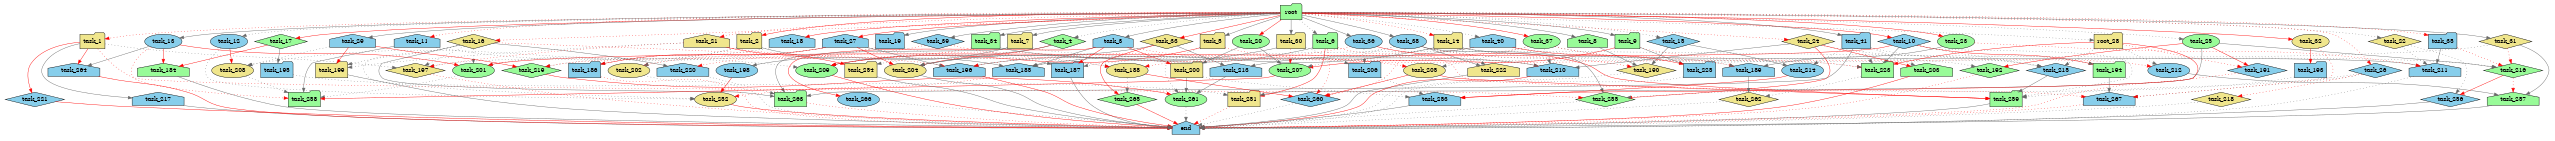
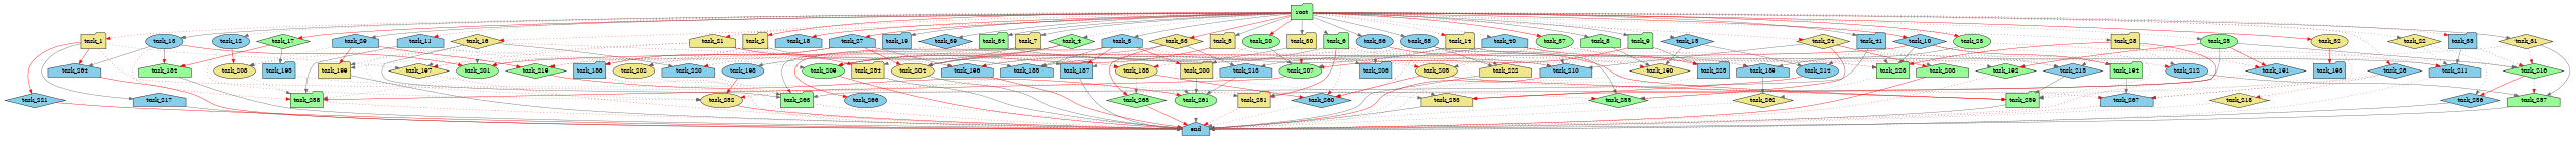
  digraph {
    node [fillcolor=skyblue shape=folder style=filled]
    edge [color=gray40 style=solid]
    root [fillcolor=palegreen]
    task_1 [fillcolor=khaki]
    task_2 [fillcolor=khaki]
    task_3 [shape=house]
    task_4 [fillcolor=palegreen shape=diamond]
    task_5 [fillcolor=khaki]
    task_6 [fillcolor=palegreen]
    task_7 [fillcolor=khaki]
    task_8 [fillcolor=palegreen shape=house]
    task_9 [fillcolor=palegreen]
    task_10 [shape=diamond]
    task_11 [shape=house]
    task_12 [shape=ellipse]
    task_13 [shape=ellipse]
    task_14 [fillcolor=khaki]
    task_15 [shape=diamond]
    task_16 [fillcolor=khaki shape=diamond]
    task_17 [fillcolor=palegreen shape=diamond]
    task_18 [shape=house]
    task_19
    task_20 [fillcolor=palegreen shape=ellipse]
    task_21 [fillcolor=khaki shape=house]
    task_22 [fillcolor=khaki shape=diamond]
    task_23 [fillcolor=palegreen shape=ellipse]
    task_24 [fillcolor=khaki shape=diamond]
    task_25 [fillcolor=palegreen shape=ellipse]
    task_26 [shape=diamond]
    task_27 [shape=house]
-   task_28 [fillcolor=khaki label=root_28]
+   task_28 [fillcolor=khaki]
    task_29 [shape=house]
    task_30 [fillcolor=khaki]
    task_31 [fillcolor=khaki shape=diamond]
    task_32 [fillcolor=khaki shape=ellipse]
    task_33 [fillcolor=khaki shape=diamond]
    task_34 [fillcolor=palegreen]
    task_35
    task_36 [shape=ellipse]
    task_37 [fillcolor=palegreen shape=ellipse]
    task_38 [shape=ellipse]
    task_39 [shape=diamond]
    task_40 [shape=house]
    task_41
    task_197 [fillcolor=khaki shape=diamond]
    task_217 [shape=house]
    task_221 [shape=diamond]
    task_255 [fillcolor=palegreen shape=diamond]
    task_264 [shape=house]
    task_185 [shape=house]
    task_201 [fillcolor=palegreen shape=ellipse]
    task_219 [fillcolor=palegreen shape=diamond]
    task_187
    task_200 [fillcolor=khaki]
    task_205 [fillcolor=khaki shape=ellipse]
    task_266 [shape=ellipse]
    task_204 [fillcolor=khaki shape=ellipse]
    task_209 [fillcolor=palegreen shape=ellipse]
    task_223 [fillcolor=palegreen]
    task_261 [fillcolor=palegreen shape=ellipse]
    task_196 [shape=house]
    task_251 [fillcolor=khaki]
    task_260 [shape=diamond]
    task_267 [shape=house]
    task_198 [shape=ellipse]
    task_263 [fillcolor=palegreen]
    task_190 [fillcolor=khaki shape=diamond]
    task_207 [fillcolor=palegreen shape=ellipse]
    task_212 [shape=ellipse]
    task_225
    task_194 [fillcolor=palegreen]
    task_215 [shape=diamond]
    task_259 [fillcolor=palegreen]
    task_258 [fillcolor=palegreen]
    task_208 [fillcolor=khaki shape=ellipse]
    task_252 [fillcolor=khaki shape=ellipse]
    task_184 [fillcolor=palegreen shape=house]
    task_192 [fillcolor=palegreen shape=diamond]
    task_211 [shape=house]
    task_222 [fillcolor=khaki shape=house]
    task_254 [fillcolor=khaki]
    task_214 [shape=ellipse]
    task_199 [fillcolor=khaki]
    task_220 [shape=house]
    task_195
    task_186
    task_188 [fillcolor=khaki shape=ellipse]
    task_202 [fillcolor=khaki shape=ellipse]
    task_210 [shape=house]
    task_256 [shape=diamond]
    task_189 [shape=house]
    task_203 [fillcolor=palegreen shape=house]
    task_191 [shape=diamond]
    task_216 [fillcolor=palegreen shape=diamond]
    task_218 [fillcolor=khaki shape=diamond]
-   task_253 [shape=house]
+   task_253 [fillcolor=khaki shape=house]
    task_206
    task_257 [fillcolor=palegreen shape=house]
    task_193
    task_213 [shape=house]
    task_265 [fillcolor=palegreen shape=diamond]
    end [shape=house]
    task_262 [fillcolor=khaki shape=diamond]
    root -> task_1 [color=red style=dotted]
    root -> task_2 [color=red]
    root -> task_3
    root -> task_4 [style=dotted]
    root -> task_5
    root -> task_6 [style=dotted]
    root -> task_7
    root -> task_8
    root -> task_9
    root -> task_10 [color=red]
    root -> task_11 [color=red style=dotted]
    root -> task_12 [style=dotted]
    root -> task_13
    root -> task_14 [color=red style=dotted]
    root -> task_15 [style=dotted]
    root -> task_16 [color=red style=dotted]
    root -> task_17 [color=red]
    root -> task_18 [color=red]
    root -> task_19
    root -> task_20 [color=red]
    root -> task_21 [color=red style=dotted]
    root -> task_22 [style=dotted]
    root -> task_23 [color=red]
    root -> task_24 [color=red style=dotted]
    root -> task_25 [style=dotted]
    root -> task_26 [color=red style=dotted]
    root -> task_27 [color=red]
    root -> task_28 [style=dotted]
    root -> task_29
    root -> task_30
    root -> task_31
    root -> task_32 [color=red]
    root -> task_33 [color=red]
    root -> task_34
    root -> task_35 [color=red style=dotted]
    root -> task_36
    root -> task_37 [color=red]
    root -> task_38
    root -> task_39
    root -> task_40 [style=dotted]
    root -> task_41
    task_1 -> task_197 [style=dotted]
    task_1 -> task_217
    task_1 -> task_221 [color=red]
    task_1 -> task_255 [color=red style=dotted]
    task_1 -> task_264 [color=red]
    task_2 -> task_185
    task_2 -> task_201 [style=dotted]
    task_2 -> task_219 [style=dotted]
    task_3 -> task_185
    task_3 -> task_187 [color=red]
    task_3 -> task_200 [color=red]
    task_3 -> task_205 [color=red style=dotted]
    task_3 -> task_266 [color=red]
    task_4 -> task_204 [color=red]
    task_4 -> task_209
    task_5 -> task_209 [color=red]
    task_5 -> task_223 [color=red style=dotted]
    task_5 -> task_261 [style=dotted]
    task_6 -> task_196
    task_6 -> task_251 [color=red]
    task_6 -> task_260 [color=red style=dotted]
    task_6 -> task_267 [color=red style=dotted]
    task_7 -> task_223 [style=dotted]
    task_7 -> task_198
    task_7 -> task_263
    task_8 -> task_190
    task_9 -> task_207 [color=red]
    task_9 -> task_212 [color=red style=dotted]
    task_9 -> task_225
    task_10 -> task_201 [color=red]
    task_10 -> task_223
    task_10 -> task_194 [color=red]
    task_10 -> task_215 [style=dotted]
    task_10 -> task_259 [style=dotted]
    task_11 -> task_209 [style=dotted]
    task_11 -> task_258
    task_12 -> task_208 [color=red]
    task_12 -> task_252 [style=dotted]
    task_13 -> task_264
    task_13 -> task_201 [color=red]
    task_13 -> task_258 [color=red style=dotted]
    task_13 -> task_184 [color=red]
    task_14 -> task_185
    task_14 -> task_192 [style=dotted]
    task_14 -> task_211
    task_14 -> task_222 [style=dotted]
    task_14 -> task_254 [style=dotted]
    task_15 -> task_190
    task_15 -> task_214
    task_16 -> task_197 [style=dotted]
    task_16 -> task_201 [style=dotted]
    task_16 -> task_196 [color=red style=dotted]
    task_16 -> task_263
    task_16 -> task_252 [style=dotted]
    task_16 -> task_199 [style=dotted]
    task_16 -> task_220
    task_17 -> task_184 [color=red]
    task_17 -> task_195
    task_18 -> task_186 [style=dotted]
    task_19 -> task_197 [style=dotted]
    task_19 -> task_188 [style=dotted]
    task_19 -> task_202 [color=red style=dotted]
-   task_20 -> task_200
+   task_20 -> task_200 [style=dotted]
    task_20 -> task_207
    task_21 -> task_197 [color=red style=dotted]
    task_21 -> task_254 [color=red]
    task_21 -> task_199 [style=dotted]
    task_21 -> task_210 [color=red style=dotted]
    task_22 -> task_211 [style=dotted]
    task_22 -> task_256 [style=dotted]
    task_23 -> task_211 [color=red style=dotted]
    task_23 -> task_189
    task_24 -> task_255 [color=red]
    task_24 -> task_215 [style=dotted]
    task_24 -> task_210
    task_24 -> task_203 [color=red]
    task_25 -> task_251
    task_25 -> task_192 [color=red]
    task_25 -> task_191 [color=red]
    task_25 -> task_216
    task_26 -> task_267 [style=dotted]
    task_26 -> task_259 [style=dotted]
    task_26 -> task_218 [color=red style=dotted]
    task_27 -> task_187 [style=dotted]
    task_27 -> task_204 [color=red]
    task_27 -> task_196
    task_27 -> task_208 [style=dotted]
    task_27 -> task_186 [color=red]
    task_27 -> task_202 [style=dotted]
    task_28 -> task_223 [color=red]
    task_28 -> task_212 [style=dotted]
    task_28 -> task_215 [style=dotted]
    task_28 -> task_191 [color=red style=dotted]
    task_28 -> task_253 [color=red]
    task_29 -> task_219 [color=red]
    task_29 -> task_208 [style=dotted]
    task_29 -> task_199 [color=red]
    task_30 -> task_204
    task_30 -> task_207 [color=red style=dotted]
    task_30 -> task_206 [style=dotted]
    task_31 -> task_187 [style=dotted]
    task_31 -> task_216 [color=red style=dotted]
    task_31 -> task_257
    task_32 -> task_267 [color=red style=dotted]
    task_32 -> task_193 [color=red]
    task_33 -> task_204
    task_33 -> task_213
    task_33 -> task_265 [color=red]
    task_34 -> task_219 [color=red style=dotted]
    task_34 -> task_210
    task_35 -> task_211
    task_35 -> task_216 [color=red style=dotted]
    task_36 -> task_209 [color=red style=dotted]
    task_36 -> task_259 [color=red]
    task_36 -> task_206 [style=dotted]
    task_37 -> task_205 [style=dotted]
    task_37 -> task_215 [style=dotted]
    task_37 -> task_188 [color=red style=dotted]
    task_37 -> task_210 [style=dotted]
    task_37 -> task_189 [color=red style=dotted]
    task_38 -> task_255
    task_38 -> task_185 [style=dotted]
    task_38 -> task_260 [color=red style=dotted]
    task_38 -> task_190 [color=red style=dotted]
    task_38 -> task_207 [style=dotted]
    task_38 -> task_222
    task_38 -> task_189 [style=dotted]
    task_39 -> task_220 [color=red style=dotted]
    task_39 -> task_188 [color=red style=dotted]
    task_40 -> task_196 [color=red style=dotted]
    task_40 -> task_225 [color=red]
    task_40 -> task_216 [style=dotted]
    task_40 -> task_213
    task_41 -> task_223 [style=dotted]
    task_41 -> task_263
    task_41 -> task_194 [style=dotted]
    task_41 -> task_214 [style=dotted]
    task_41 -> task_203 [style=dotted]
    task_197 -> end [color=red style=dotted]
    task_217 -> end
    task_221 -> end [color=red]
    task_255 -> end [style=dotted]
    task_264 -> end [color=red]
    task_185 -> task_252 [color=red style=dotted]
    task_201 -> task_258 [style=dotted]
    task_219 -> task_261 [color=red]
    task_187 -> end
    task_200 -> task_261
    task_200 -> task_253 [style=dotted]
    task_205 -> task_260 [color=red]
    task_205 -> task_259 [color=red]
    task_266 -> end [style=dotted]
    task_204 -> end
    task_209 -> end [color=red]
    task_223 -> task_262 [style=dotted]
    task_261 -> end [style=dotted]
    task_196 -> end [color=red]
    task_251 -> end [color=red style=dotted]
    task_260 -> end [style=dotted]
    task_267 -> end [color=red style=dotted]
    task_198 -> task_252 [color=red]
    task_263 -> end [color=red style=dotted]
    task_190 -> end [style=dotted]
    task_207 -> task_258 [color=red]
    task_212 -> task_257
    task_225 -> end [style=dotted]
    task_194 -> task_267
    task_215 -> task_259
    task_259 -> end
+   task_258 -> end [color=red style=dotted]
    task_208 -> task_258 [style=dotted]
    task_252 -> end [color=red]
    task_184 -> end
    task_192 -> end [color=red style=dotted]
    task_211 -> end [style=dotted]
    task_222 -> end
    task_254 -> end
    task_214 -> task_253 [color=red]
    task_199 -> end
    task_220 -> task_263 [style=dotted]
    task_195 -> task_251 [style=dotted]
    task_186 -> end [color=red style=dotted]
    task_188 -> task_260 [color=red]
    task_188 -> task_265 [style=dotted]
    task_202 -> end [style=dotted]
    task_210 -> end [color=red]
    task_256 -> end
    task_189 -> task_262
    task_203 -> end [color=red]
    task_191 -> end [color=red style=dotted]
    task_216 -> task_256 [color=red]
    task_216 -> task_257 [color=red style=dotted]
    task_218 -> end [style=dotted]
    task_253 -> end
    task_206 -> task_253 [style=dotted]
    task_257 -> end
    task_193 -> task_255 [style=dotted]
    task_213 -> task_261
    task_265 -> end [color=red]
    task_262 -> end [style=dotted]
  }
